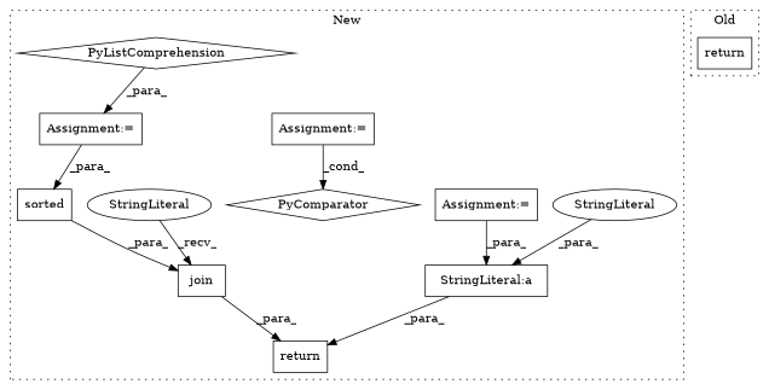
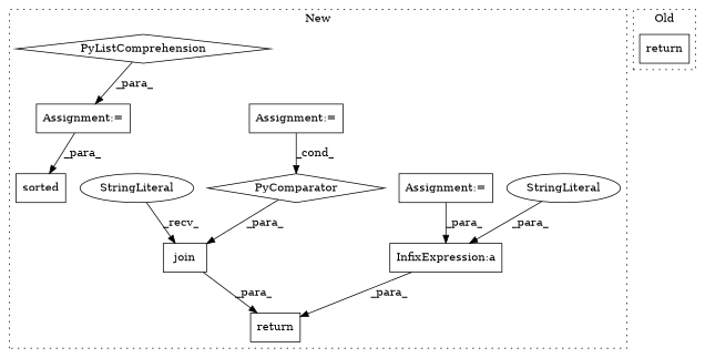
  digraph {
    node [a=7 l=7 s=22819 shape=box]
    n1 [a=32 l="7,1" label=sorted s="23019,23052"]
    n2 [a=41 label=return s=23327]
    n3 [l=36 label="Assignment:="]
    n4 [a=113 l=36 label=PyComparator shape=diamond]
    n5 [l=1 label="Assignment:=" s=23077]
    n6 [a=109 l=153 label=PyListComprehension s=22710 shape=diamond]
    n7 [l=14 label="Assignment:=" s=22696]
    n8 [a=32 l="16,-3" label=join s="22877,23068"]
-   n9 [a=27 l=3 label="StringLiteral:a" s=23340]
+   n9 [a=27 l=3 label="InfixExpression:a" s=23340]
    n10 [a=45 l=4 label=StringLiteral s=23343 shape=ellipse]
    n11 [a=45 l=4 label=StringLiteral s=22872 shape=ellipse]
    n12 [a=41 label=return s=22411]
    subgraph cluster_1 {
      label=New
      style=dotted
      n1
      n2
      n3
      n4
      n5
      n6
      n7
      n8
      n9
      n10
      n11
    }
    subgraph cluster_2 {
      label=Old
      style=dotted
      n12
    }
-   n1 -> n8 [label=_para_]
+   n4 -> n8 [label=_para_]
    n3 -> n4 [label=_cond_]
    n5 -> n9 [label=_para_]
    n6 -> n7 [label=_para_]
    n7 -> n1 [label=_para_]
    n8 -> n2 [label=_para_]
    n9 -> n2 [label=_para_]
    n10 -> n9 [label=_para_]
    n11 -> n8 [label=_recv_]
  }
